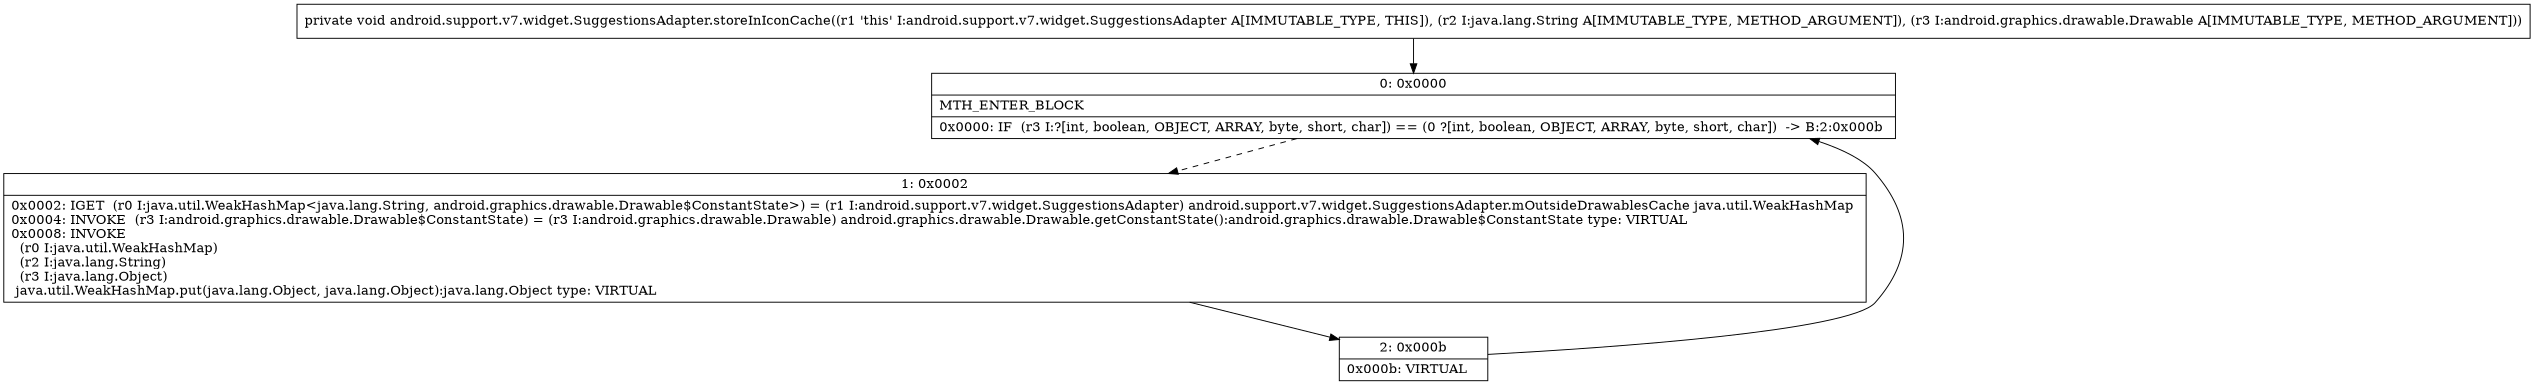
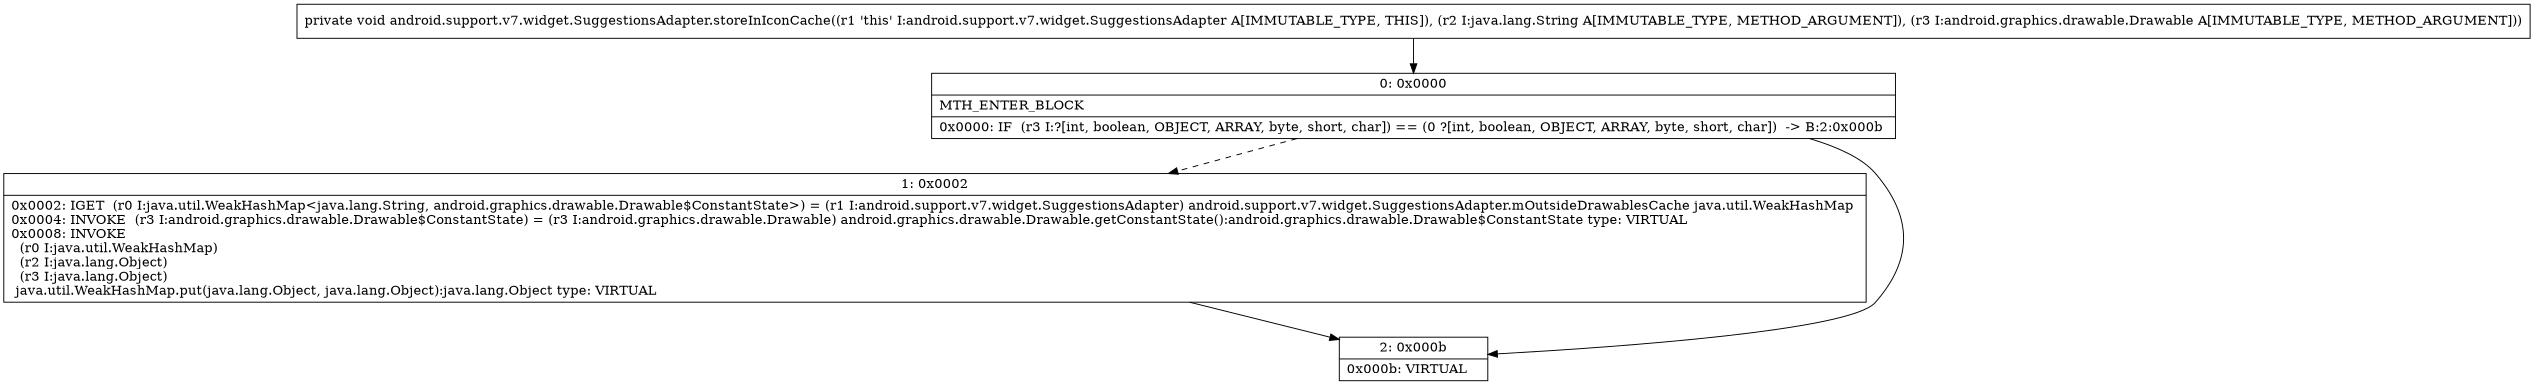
  digraph {
    node [shape=record]
    n1 [label="{0\:\ 0x0000|MTH_ENTER_BLOCK\l|0x0000: IF  (r3 I:?[int, boolean, OBJECT, ARRAY, byte, short, char]) == (0 ?[int, boolean, OBJECT, ARRAY, byte, short, char])  \-\> B:2:0x000b \l}"]
-   n2 [label="{1\:\ 0x0002|0x0002: IGET  (r0 I:java.util.WeakHashMap\<java.lang.String, android.graphics.drawable.Drawable$ConstantState\>) = (r1 I:android.support.v7.widget.SuggestionsAdapter) android.support.v7.widget.SuggestionsAdapter.mOutsideDrawablesCache java.util.WeakHashMap \l0x0004: INVOKE  (r3 I:android.graphics.drawable.Drawable$ConstantState) = (r3 I:android.graphics.drawable.Drawable) android.graphics.drawable.Drawable.getConstantState():android.graphics.drawable.Drawable$ConstantState type: VIRTUAL \l0x0008: INVOKE  \l  (r0 I:java.util.WeakHashMap)\l  (r2 I:java.lang.String)\l  (r3 I:java.lang.Object)\l java.util.WeakHashMap.put(java.lang.Object, java.lang.Object):java.lang.Object type: VIRTUAL \l}"]
+   n2 [label="{1\:\ 0x0002|0x0002: IGET  (r0 I:java.util.WeakHashMap\<java.lang.String, android.graphics.drawable.Drawable$ConstantState\>) = (r1 I:android.support.v7.widget.SuggestionsAdapter) android.support.v7.widget.SuggestionsAdapter.mOutsideDrawablesCache java.util.WeakHashMap \l0x0004: INVOKE  (r3 I:android.graphics.drawable.Drawable$ConstantState) = (r3 I:android.graphics.drawable.Drawable) android.graphics.drawable.Drawable.getConstantState():android.graphics.drawable.Drawable$ConstantState type: VIRTUAL \l0x0008: INVOKE  \l  (r0 I:java.util.WeakHashMap)\l  (r2 I:java.lang.Object)\l  (r3 I:java.lang.Object)\l java.util.WeakHashMap.put(java.lang.Object, java.lang.Object):java.lang.Object type: VIRTUAL \l}"]
    n3 [label="{2\:\ 0x000b|0x000b: VIRTUAL   \l}"]
    n4 [label="{private void android.support.v7.widget.SuggestionsAdapter.storeInIconCache((r1 'this' I:android.support.v7.widget.SuggestionsAdapter A[IMMUTABLE_TYPE, THIS]), (r2 I:java.lang.String A[IMMUTABLE_TYPE, METHOD_ARGUMENT]), (r3 I:android.graphics.drawable.Drawable A[IMMUTABLE_TYPE, METHOD_ARGUMENT])) }"]
    n1 -> n2 [style=dashed]
-   n3 -> n1
+   n1 -> n3
    n2 -> n3
    n4 -> n1
  }
